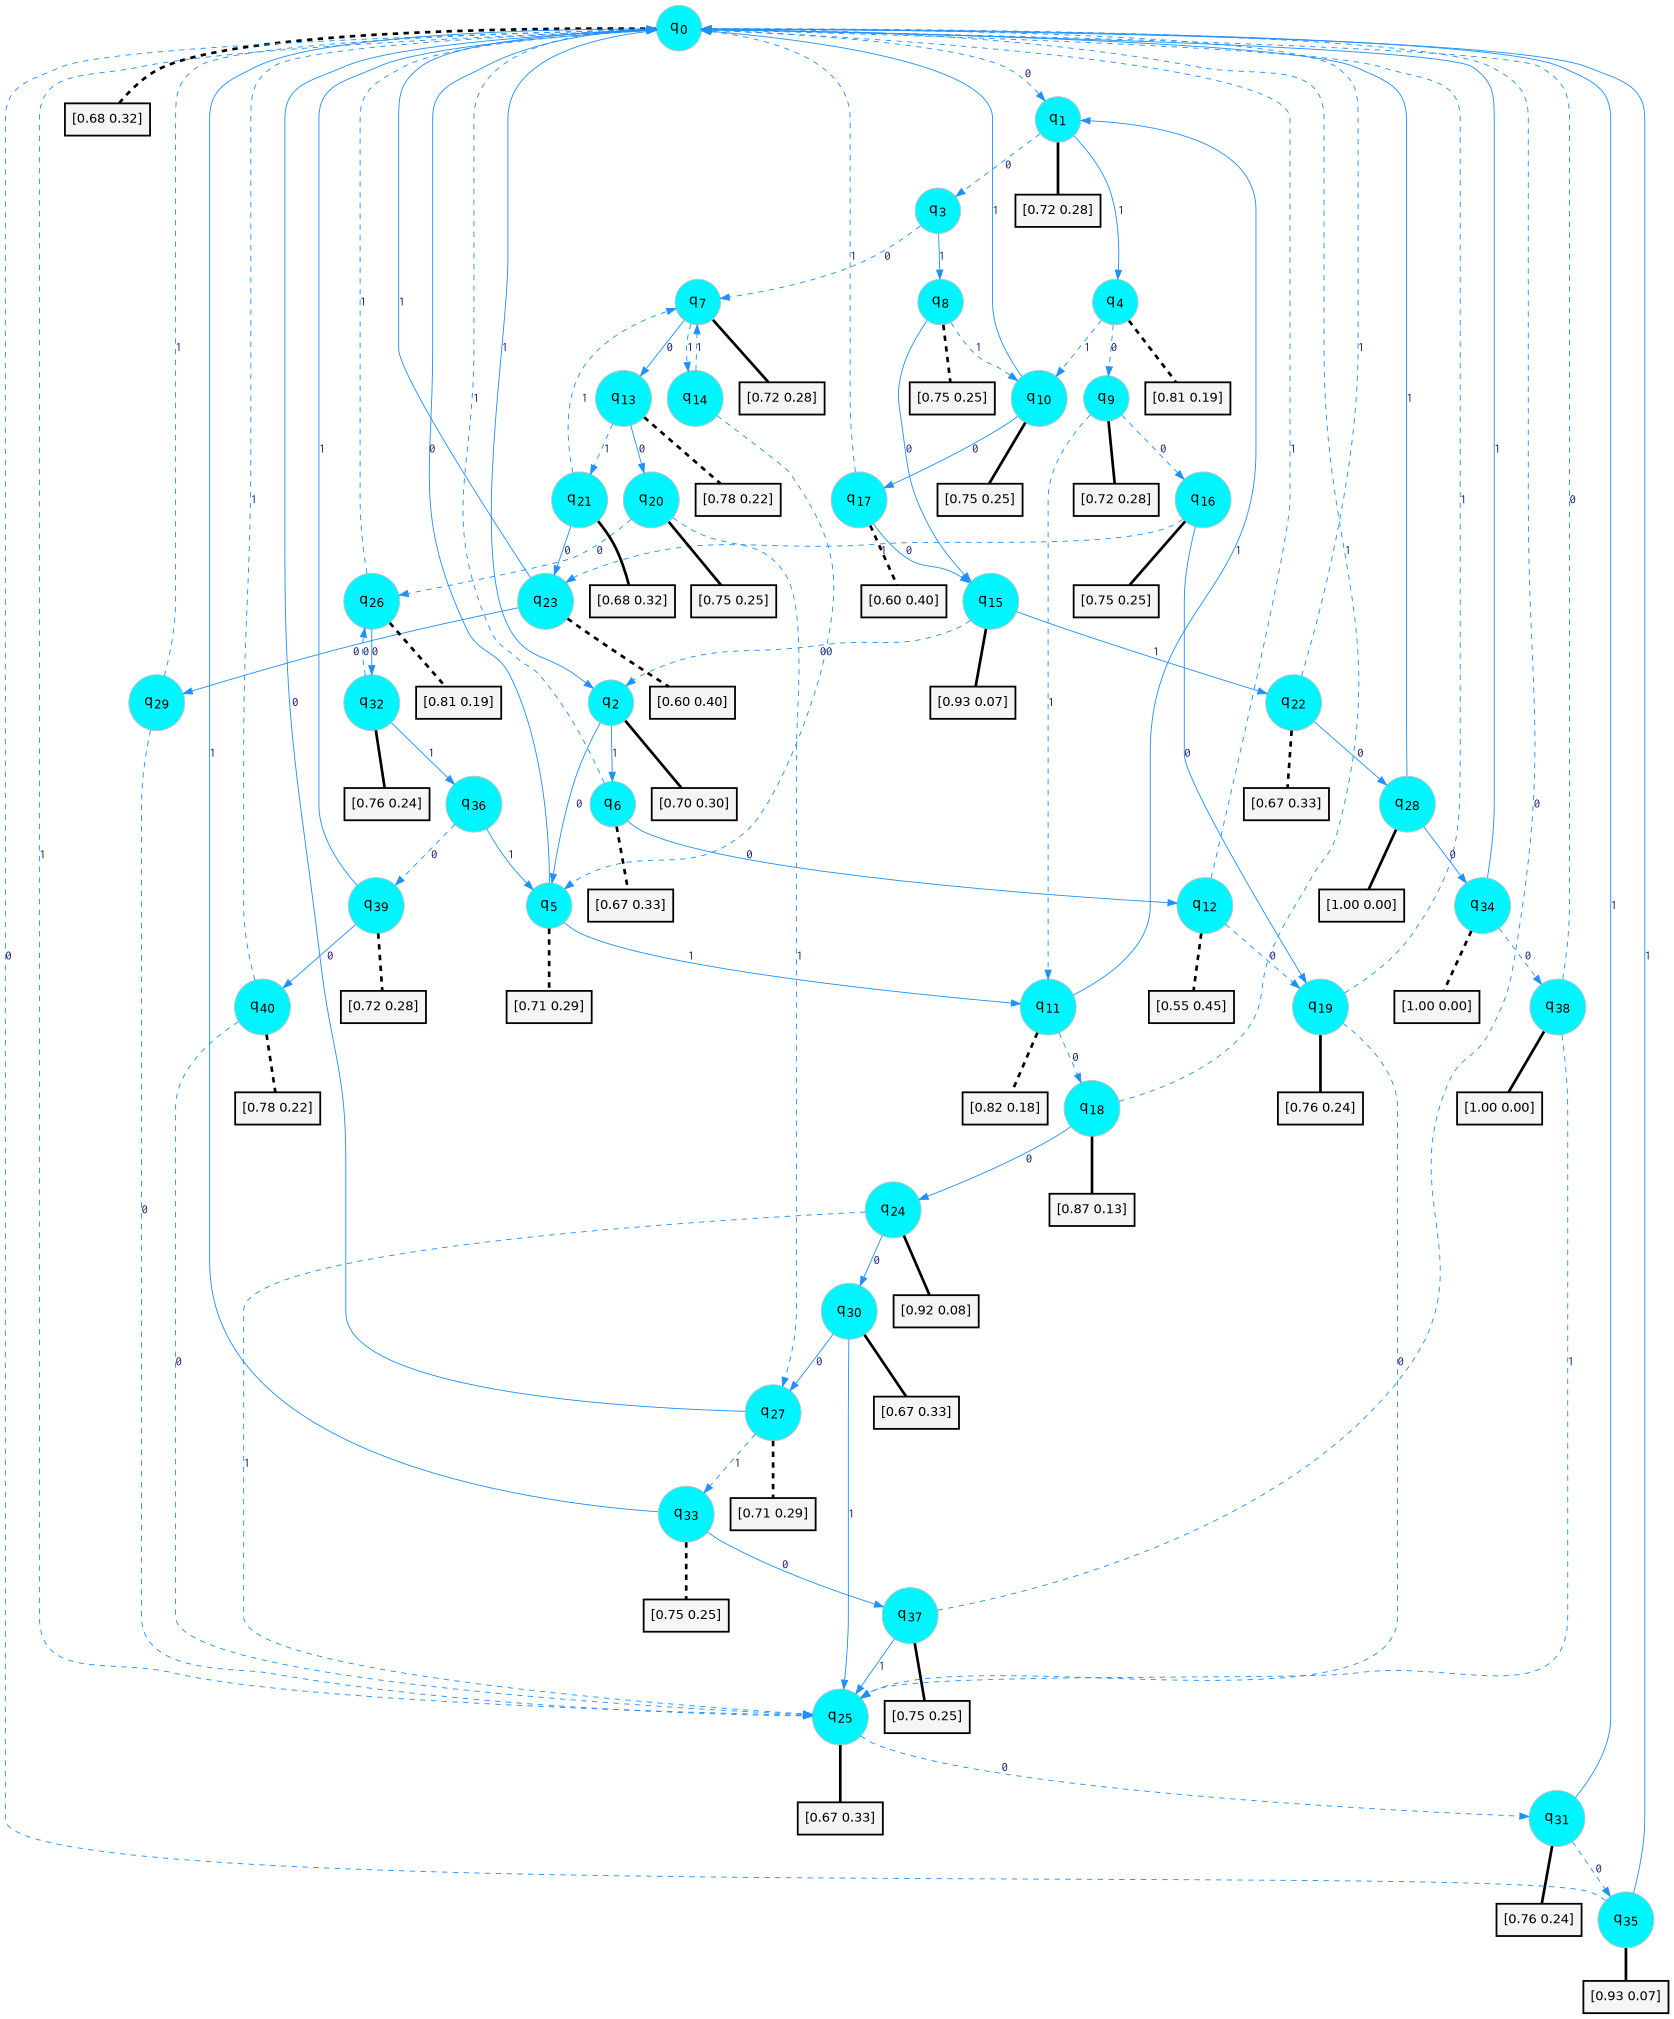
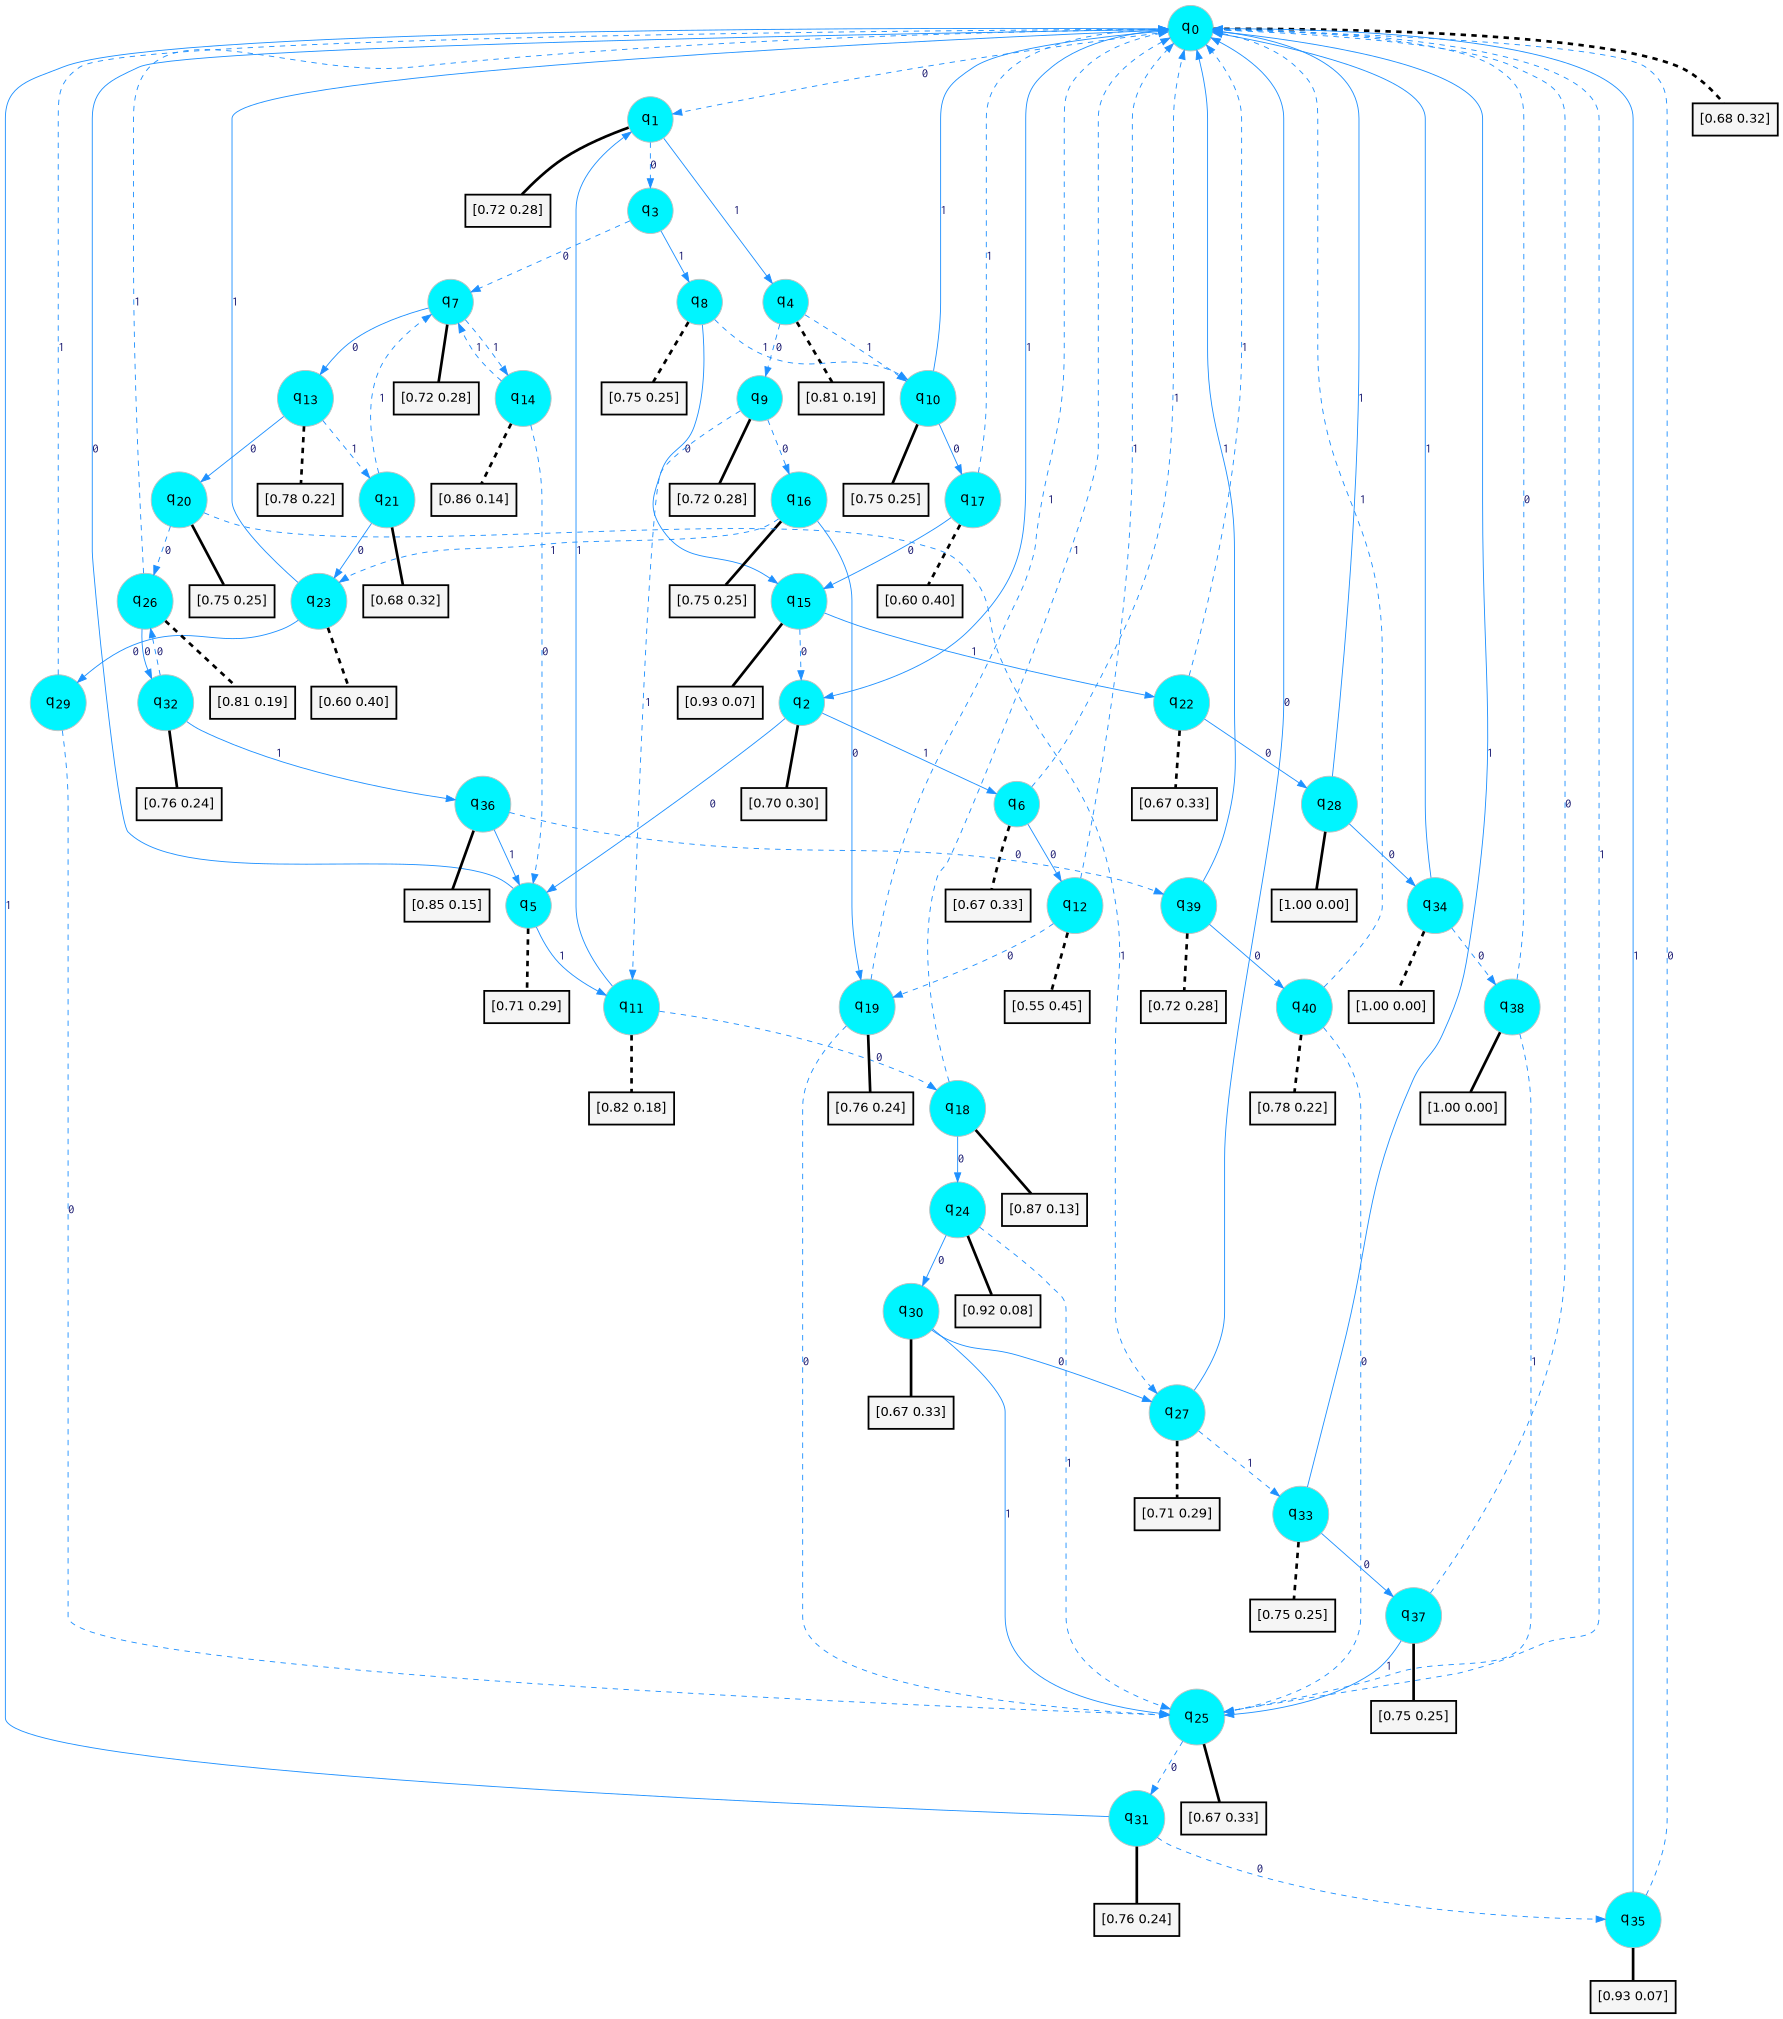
  digraph {
    rankdir=TD
    node [color=gray fillcolor=turquoise1 fontcolor=black fontname=Helvetica fontsize=16 fontweight=bold shape=circle style=filled]
    edge [arrowsize=1 color=dodgerblue1 fontcolor=midnightblue fontname=courier fontweight=bold penwidth=1 style=dashed weight=20]
    n1 [label=<q<SUB>0</SUB>>]
    n2 [label=<q<SUB>1</SUB>>]
    n3 [label=<q<SUB>2</SUB>>]
    n4 [color=black fillcolor=whitesmoke fontsize=14 label="[0.68 0.32]" penwidth=2 shape=box]
    n5 [label=<q<SUB>3</SUB>>]
    n6 [label=<q<SUB>4</SUB>>]
    n7 [color=black fillcolor=whitesmoke fontsize=14 label="[0.72 0.28]" penwidth=2 shape=box]
    n8 [label=<q<SUB>5</SUB>>]
    n9 [label=<q<SUB>6</SUB>>]
    n10 [color=black fillcolor=whitesmoke fontsize=14 label="[0.70 0.30]" penwidth=2 shape=box]
    n11 [label=<q<SUB>7</SUB>>]
    n12 [label=<q<SUB>8</SUB>>]
    n13 [label=<q<SUB>9</SUB>>]
    n14 [label=<q<SUB>10</SUB>>]
    n15 [color=black fillcolor=whitesmoke fontsize=14 label="[0.81 0.19]" penwidth=2 shape=box]
    n16 [label=<q<SUB>11</SUB>>]
    n17 [color=black fillcolor=whitesmoke fontsize=14 label="[0.71 0.29]" penwidth=2 shape=box]
    n18 [label=<q<SUB>12</SUB>>]
    n19 [color=black fillcolor=whitesmoke fontsize=14 label="[0.67 0.33]" penwidth=2 shape=box]
    n20 [label=<q<SUB>13</SUB>>]
    n21 [label=<q<SUB>14</SUB>>]
    n22 [color=black fillcolor=whitesmoke fontsize=14 label="[0.72 0.28]" penwidth=2 shape=box]
    n23 [label=<q<SUB>15</SUB>>]
    n24 [color=black fillcolor=whitesmoke fontsize=14 label="[0.75 0.25]" penwidth=2 shape=box]
    n25 [label=<q<SUB>16</SUB>>]
    n26 [color=black fillcolor=whitesmoke fontsize=14 label="[0.72 0.28]" penwidth=2 shape=box]
    n27 [label=<q<SUB>17</SUB>>]
    n28 [color=black fillcolor=whitesmoke fontsize=14 label="[0.75 0.25]" penwidth=2 shape=box]
    n29 [label=<q<SUB>18</SUB>>]
    n30 [color=black fillcolor=whitesmoke fontsize=14 label="[0.82 0.18]" penwidth=2 shape=box]
    n31 [label=<q<SUB>19</SUB>>]
    n32 [color=black fillcolor=whitesmoke fontsize=14 label="[0.55 0.45]" penwidth=2 shape=box]
    n33 [label=<q<SUB>20</SUB>>]
    n34 [label=<q<SUB>21</SUB>>]
    n35 [color=black fillcolor=whitesmoke fontsize=14 label="[0.78 0.22]" penwidth=2 shape=box]
+   n36 [color=black fillcolor=whitesmoke fontsize=14 label="[0.86 0.14]" penwidth=2 shape=box]
    n37 [label=<q<SUB>22</SUB>>]
    n38 [color=black fillcolor=whitesmoke fontsize=14 label="[0.93 0.07]" penwidth=2 shape=box]
    n39 [label=<q<SUB>23</SUB>>]
    n40 [color=black fillcolor=whitesmoke fontsize=14 label="[0.75 0.25]" penwidth=2 shape=box]
    n41 [color=black fillcolor=whitesmoke fontsize=14 label="[0.60 0.40]" penwidth=2 shape=box]
    n42 [label=<q<SUB>24</SUB>>]
    n43 [color=black fillcolor=whitesmoke fontsize=14 label="[0.87 0.13]" penwidth=2 shape=box]
    n44 [label=<q<SUB>25</SUB>>]
    n45 [color=black fillcolor=whitesmoke fontsize=14 label="[0.76 0.24]" penwidth=2 shape=box]
    n46 [label=<q<SUB>26</SUB>>]
    n47 [label=<q<SUB>27</SUB>>]
    n48 [color=black fillcolor=whitesmoke fontsize=14 label="[0.75 0.25]" penwidth=2 shape=box]
    n49 [color=black fillcolor=whitesmoke fontsize=14 label="[0.68 0.32]" penwidth=2 shape=box]
    n50 [label=<q<SUB>28</SUB>>]
    n51 [color=black fillcolor=whitesmoke fontsize=14 label="[0.67 0.33]" penwidth=2 shape=box]
    n52 [label=<q<SUB>29</SUB>>]
    n53 [color=black fillcolor=whitesmoke fontsize=14 label="[0.60 0.40]" penwidth=2 shape=box]
    n54 [label=<q<SUB>30</SUB>>]
    n55 [color=black fillcolor=whitesmoke fontsize=14 label="[0.92 0.08]" penwidth=2 shape=box]
    n56 [label=<q<SUB>31</SUB>>]
    n57 [color=black fillcolor=whitesmoke fontsize=14 label="[0.67 0.33]" penwidth=2 shape=box]
    n58 [label=<q<SUB>32</SUB>>]
    n59 [color=black fillcolor=whitesmoke fontsize=14 label="[0.81 0.19]" penwidth=2 shape=box]
    n60 [label=<q<SUB>33</SUB>>]
    n61 [color=black fillcolor=whitesmoke fontsize=14 label="[0.71 0.29]" penwidth=2 shape=box]
    n62 [label=<q<SUB>34</SUB>>]
    n63 [color=black fillcolor=whitesmoke fontsize=14 label="[1.00 0.00]" penwidth=2 shape=box]
    n64 [color=black fillcolor=whitesmoke fontsize=14 label="[0.67 0.33]" penwidth=2 shape=box]
    n65 [label=<q<SUB>35</SUB>>]
    n66 [color=black fillcolor=whitesmoke fontsize=14 label="[0.76 0.24]" penwidth=2 shape=box]
    n67 [label=<q<SUB>36</SUB>>]
    n68 [color=black fillcolor=whitesmoke fontsize=14 label="[0.76 0.24]" penwidth=2 shape=box]
    n69 [label=<q<SUB>37</SUB>>]
    n70 [color=black fillcolor=whitesmoke fontsize=14 label="[0.75 0.25]" penwidth=2 shape=box]
    n71 [label=<q<SUB>38</SUB>>]
    n72 [color=black fillcolor=whitesmoke fontsize=14 label="[1.00 0.00]" penwidth=2 shape=box]
    n73 [color=black fillcolor=whitesmoke fontsize=14 label="[0.93 0.07]" penwidth=2 shape=box]
    n74 [label=<q<SUB>39</SUB>>]
+   n75 [color=black fillcolor=whitesmoke fontsize=14 label="[0.85 0.15]" penwidth=2 shape=box]
    n76 [color=black fillcolor=whitesmoke fontsize=14 label="[0.75 0.25]" penwidth=2 shape=box]
    n77 [color=black fillcolor=whitesmoke fontsize=14 label="[1.00 0.00]" penwidth=2 shape=box]
    n78 [label=<q<SUB>40</SUB>>]
    n79 [color=black fillcolor=whitesmoke fontsize=14 label="[0.72 0.28]" penwidth=2 shape=box]
    n80 [color=black fillcolor=whitesmoke fontsize=14 label="[0.78 0.22]" penwidth=2 shape=box]
    n1 -> n2 [label=0]
    n1 -> n3 [label=1 style=bold]
    n1 -> n4 [arrowhead=none color=black penwidth=3]
    n2 -> n5 [label=0]
    n2 -> n6 [label=1 style=bold]
    n2 -> n7 [arrowhead=none color=black penwidth=3 style=bold]
    n3 -> n8 [label=0 style=bold]
    n3 -> n9 [label=1 style=bold]
    n3 -> n10 [arrowhead=none color=black penwidth=3 style=bold]
    n5 -> n11 [label=0]
    n5 -> n12 [label=1 style=bold]
    n6 -> n13 [label=0]
    n6 -> n14 [label=1]
    n6 -> n15 [arrowhead=none color=black penwidth=3]
    n8 -> n1 [label=0 style=bold]
    n8 -> n16 [label=1 style=bold]
    n8 -> n17 [arrowhead=none color=black penwidth=3]
    n9 -> n1 [label=1]
    n9 -> n18 [label=0 style=bold]
    n9 -> n19 [arrowhead=none color=black penwidth=3]
    n11 -> n20 [label=0 style=bold]
    n11 -> n21 [label=1]
    n11 -> n22 [arrowhead=none color=black penwidth=3 style=bold]
    n12 -> n14 [label=1]
    n12 -> n23 [label=0 style=bold]
    n12 -> n24 [arrowhead=none color=black penwidth=3]
    n13 -> n16 [label=1]
    n13 -> n25 [label=0]
    n13 -> n26 [arrowhead=none color=black penwidth=3 style=bold]
    n14 -> n1 [label=1 style=bold]
    n14 -> n27 [label=0 style=bold]
    n14 -> n28 [arrowhead=none color=black penwidth=3 style=bold]
    n16 -> n2 [label=1 style=bold]
    n16 -> n29 [label=0]
    n16 -> n30 [arrowhead=none color=black penwidth=3]
    n18 -> n1 [label=1]
    n18 -> n31 [label=0]
    n18 -> n32 [arrowhead=none color=black penwidth=3]
    n20 -> n33 [label=0 style=bold]
    n20 -> n34 [label=1]
    n20 -> n35 [arrowhead=none color=black penwidth=3]
    n21 -> n8 [label=0]
    n21 -> n11 [label=1]
+   n21 -> n36 [arrowhead=none color=black penwidth=3]
    n23 -> n3 [label=0]
    n23 -> n37 [label=1 style=bold]
    n23 -> n38 [arrowhead=none color=black penwidth=3 style=bold]
    n25 -> n31 [label=0 style=bold]
    n25 -> n39 [label=1]
    n25 -> n40 [arrowhead=none color=black penwidth=3 style=bold]
    n27 -> n1 [label=1]
    n27 -> n23 [label=0 style=bold]
    n27 -> n41 [arrowhead=none color=black penwidth=3]
    n29 -> n1 [label=1]
    n29 -> n42 [label=0 style=bold]
    n29 -> n43 [arrowhead=none color=black penwidth=3 style=bold]
    n31 -> n1 [label=1]
    n31 -> n44 [label=0]
    n31 -> n45 [arrowhead=none color=black penwidth=3 style=bold]
    n33 -> n46 [label=0]
    n33 -> n47 [label=1]
    n33 -> n48 [arrowhead=none color=black penwidth=3 style=bold]
    n34 -> n11 [label=1]
    n34 -> n39 [label=0 style=bold]
    n34 -> n49 [arrowhead=none color=black penwidth=3 style=bold]
    n37 -> n1 [label=1]
    n37 -> n50 [label=0 style=bold]
    n37 -> n51 [arrowhead=none color=black penwidth=3]
    n39 -> n1 [label=1 style=bold]
    n39 -> n52 [label=0 style=bold]
    n39 -> n53 [arrowhead=none color=black penwidth=3]
    n42 -> n44 [label=1]
    n42 -> n54 [label=0 style=bold]
    n42 -> n55 [arrowhead=none color=black penwidth=3 style=bold]
    n44 -> n1 [label=1]
    n44 -> n56 [label=0]
    n44 -> n57 [arrowhead=none color=black penwidth=3 style=bold]
    n46 -> n1 [label=1]
    n46 -> n58 [label=0 style=bold]
    n46 -> n59 [arrowhead=none color=black penwidth=3]
    n47 -> n1 [label=0 style=bold]
    n47 -> n60 [label=1]
    n47 -> n61 [arrowhead=none color=black penwidth=3]
    n50 -> n1 [label=1 style=bold]
    n50 -> n62 [label=0 style=bold]
    n50 -> n63 [arrowhead=none color=black penwidth=3 style=bold]
    n52 -> n1 [label=1]
    n52 -> n44 [label=0]
    n54 -> n44 [label=1 style=bold]
    n54 -> n47 [label=0 style=bold]
    n54 -> n64 [arrowhead=none color=black penwidth=3 style=bold]
    n56 -> n1 [label=1 style=bold]
    n56 -> n65 [label=0]
    n56 -> n66 [arrowhead=none color=black penwidth=3 style=bold]
    n58 -> n46 [label=0]
    n58 -> n67 [label=1 style=bold]
    n58 -> n68 [arrowhead=none color=black penwidth=3 style=bold]
    n60 -> n1 [label=1 style=bold]
    n60 -> n69 [label=0 style=bold]
    n60 -> n70 [arrowhead=none color=black penwidth=3]
    n62 -> n1 [label=1 style=bold]
    n62 -> n71 [label=0]
    n62 -> n72 [arrowhead=none color=black penwidth=3]
    n65 -> n1 [label=0]
    n65 -> n1 [label=1 style=bold]
    n65 -> n73 [arrowhead=none color=black penwidth=3 style=bold]
    n67 -> n8 [label=1 style=bold]
    n67 -> n74 [label=0]
+   n67 -> n75 [arrowhead=none color=black penwidth=3 style=bold]
    n69 -> n1 [label=0]
    n69 -> n44 [label=1 style=bold]
    n69 -> n76 [arrowhead=none color=black penwidth=3 style=bold]
    n71 -> n1 [label=0]
    n71 -> n44 [label=1]
    n71 -> n77 [arrowhead=none color=black penwidth=3 style=bold]
    n74 -> n1 [label=1 style=bold]
    n74 -> n78 [label=0 style=bold]
    n74 -> n79 [arrowhead=none color=black penwidth=3]
    n78 -> n1 [label=1]
    n78 -> n44 [label=0]
    n78 -> n80 [arrowhead=none color=black penwidth=3]
  }
